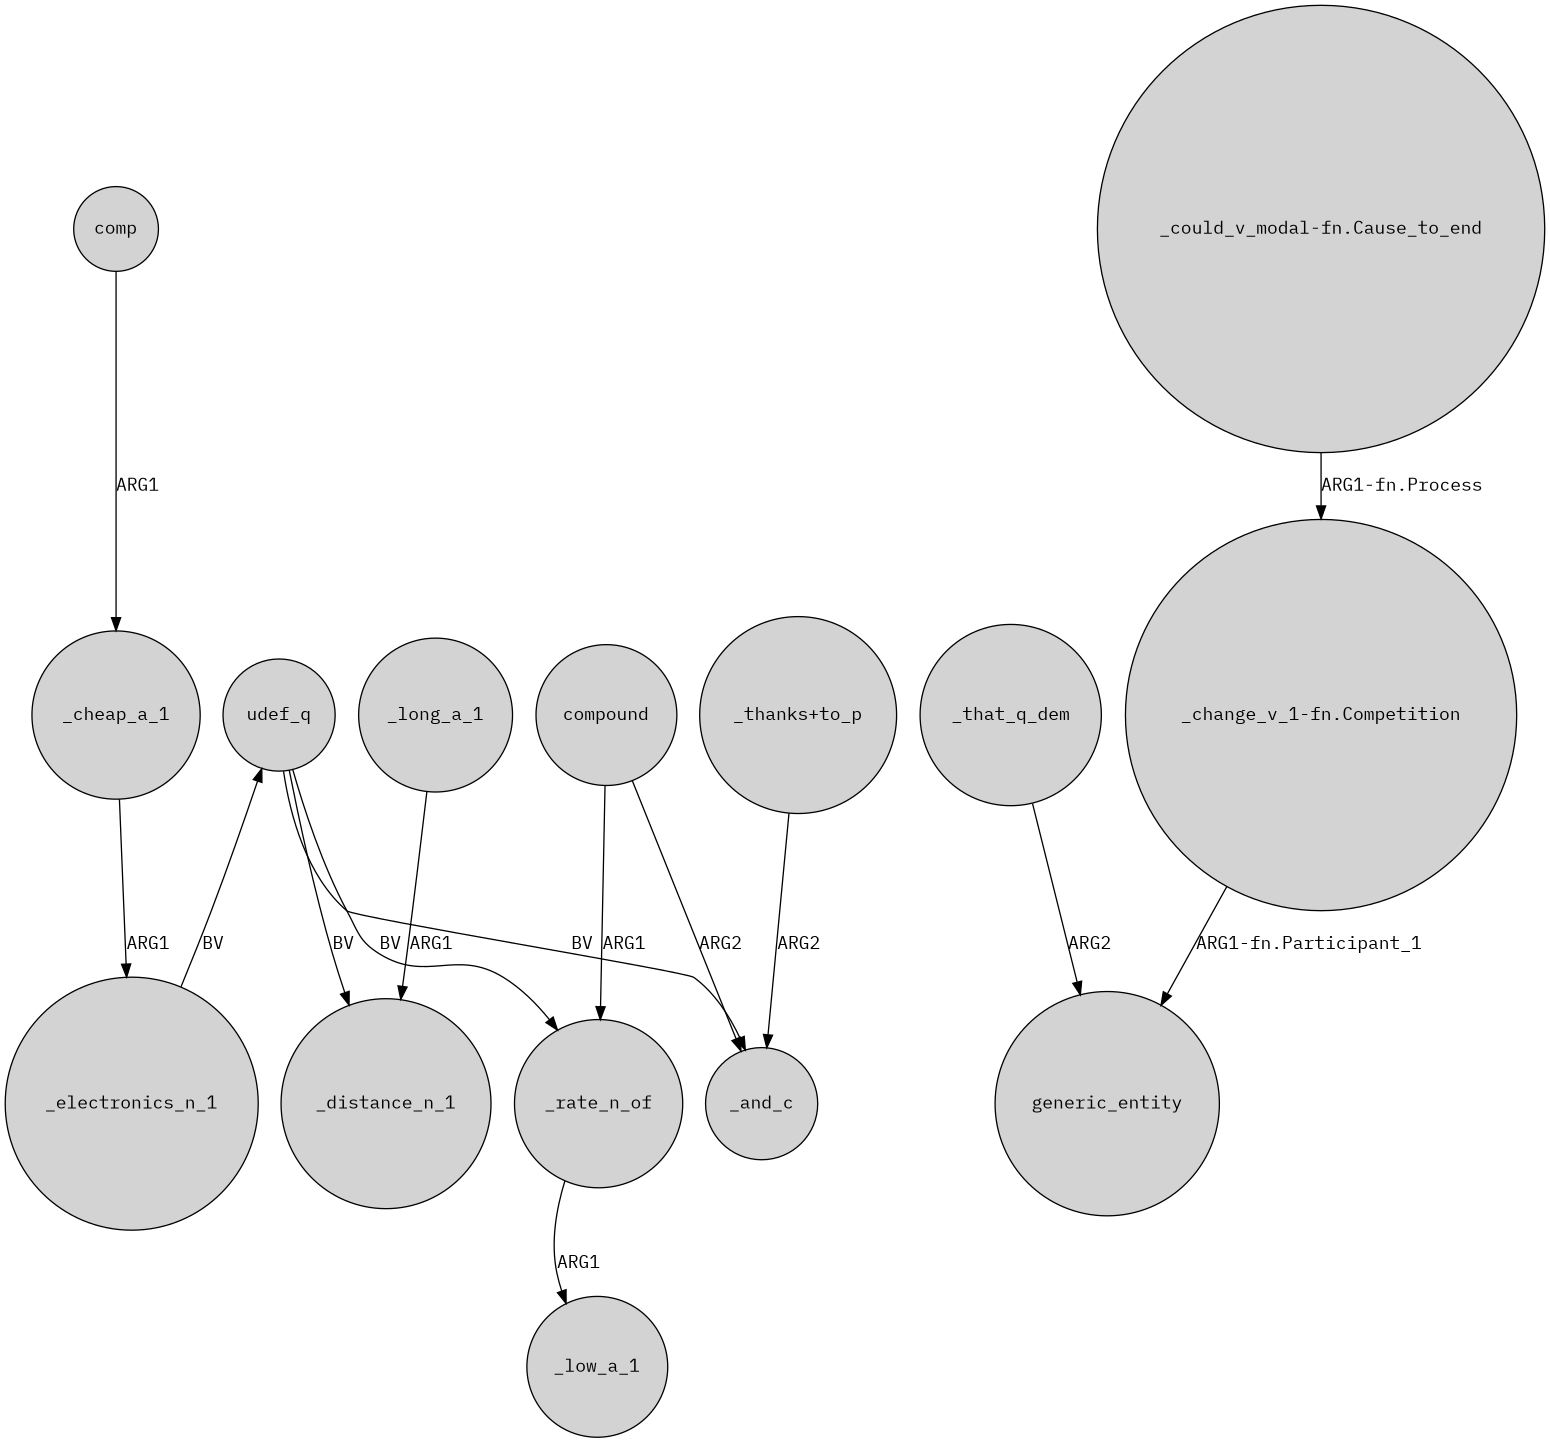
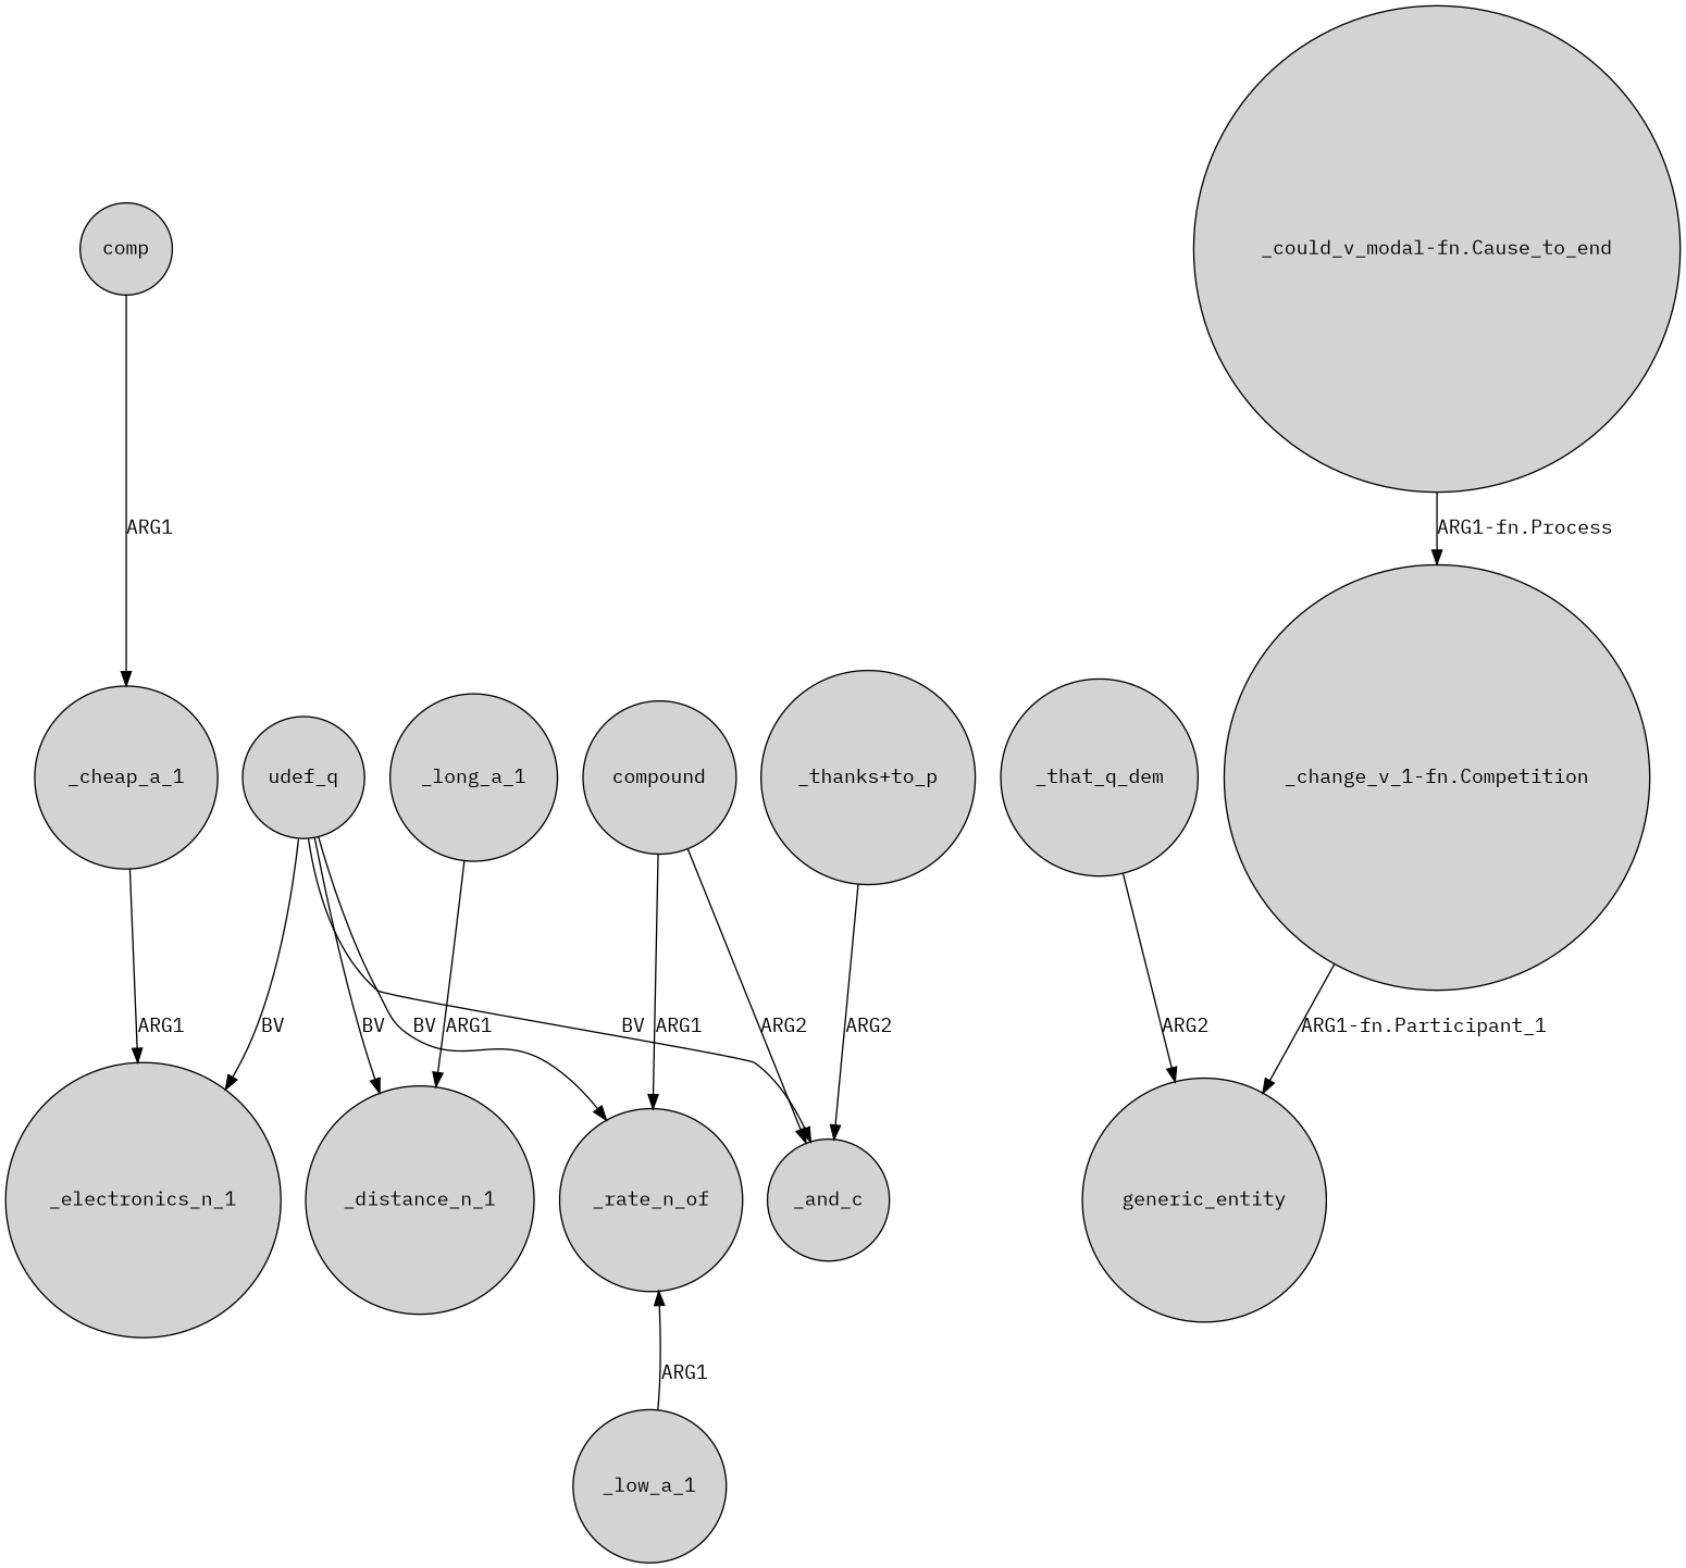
  digraph {
    fontname="IBM Plex Mono"
    node [fontname="IBM Plex Mono" shape=circle style=filled]
    edge [fontname="IBM Plex Mono"]
    udef_q
    _electronics_n_1
    _distance_n_1
    _rate_n_of
    _and_c
    "_thanks+to_p"
    "_change_v_1-fn.Competition"
    generic_entity
    _long_a_1
    compound
    "_could_v_modal-fn.Cause_to_end"
    _that_q_dem
    _low_a_1
    comp
    _cheap_a_1
-   _electronics_n_1 -> udef_q [label=BV]
+   udef_q -> _electronics_n_1 [label=BV]
    udef_q -> _distance_n_1 [label=BV]
    udef_q -> _rate_n_of [label=BV]
    udef_q -> _and_c [label=BV]
    "_thanks+to_p" -> _and_c [label=ARG2]
    "_change_v_1-fn.Competition" -> generic_entity [label="ARG1-fn.Participant_1"]
    _long_a_1 -> _distance_n_1 [label=ARG1]
    compound -> _rate_n_of [label=ARG1]
    compound -> _and_c [label=ARG2]
    "_could_v_modal-fn.Cause_to_end" -> "_change_v_1-fn.Competition" [label="ARG1-fn.Process"]
    _that_q_dem -> generic_entity [label=ARG2]
-   _rate_n_of -> _low_a_1 [label=ARG1]
+   _low_a_1 -> _rate_n_of [label=ARG1]
    comp -> _cheap_a_1 [label=ARG1]
    _cheap_a_1 -> _electronics_n_1 [label=ARG1]
  }
